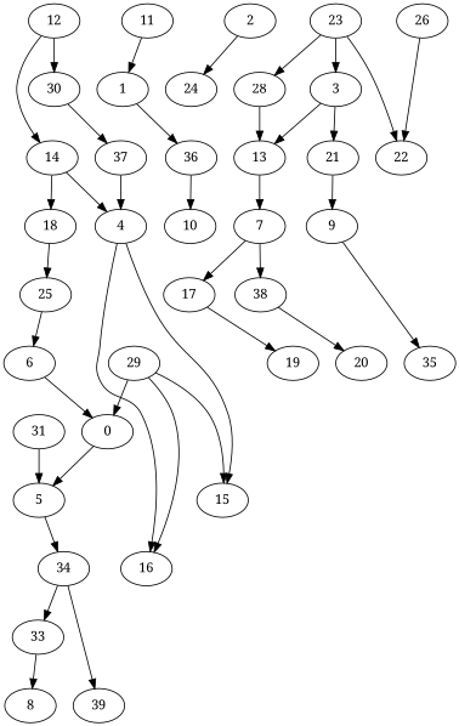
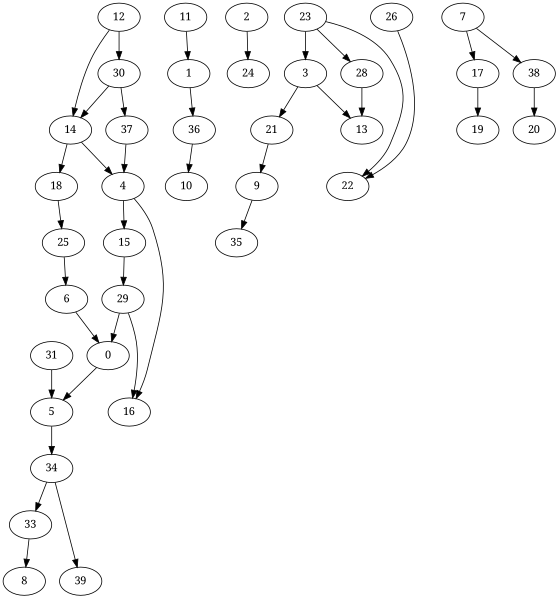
  digraph {
    fontname="Noto Serif"
    node [fontname="Noto Serif"]
    edge [fontname="Noto Serif" weight=0]
    0
    5
    34
    1
    36
    10
    33
    8
    2
    24
    12
    30
    14
    37
    4
    18
    15
    16
    25
    29
    6
    3
    13
    21
    7
    9
    17
    38
    35
    19
    20
    11
    31
    39
    23
    22
    28
    26
    0 -> 5
    5 -> 34
    34 -> 33
    34 -> 39
    1 -> 36
    36 -> 10
    33 -> 8
    2 -> 24
    12 -> 30 [weight=1]
    12 -> 14
+   30 -> 14
    30 -> 37
    14 -> 4 [weight=2]
    14 -> 18
    37 -> 4 [weight=2]
    4 -> 15
    4 -> 16
    18 -> 25
-   29 -> 15
+   15 -> 29
    25 -> 6
    29 -> 0 [weight=1]
    29 -> 16
    6 -> 0 [weight=1]
    3 -> 13
    3 -> 21
-   13 -> 7
    21 -> 9
    7 -> 17
    7 -> 38
    9 -> 35
    17 -> 19
    38 -> 20
    11 -> 1
    31 -> 5 [weight=3]
    23 -> 3 [weight=1]
    23 -> 22
    23 -> 28
    28 -> 13 [weight=3]
    26 -> 22
  }
